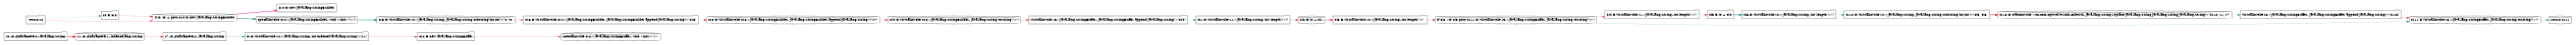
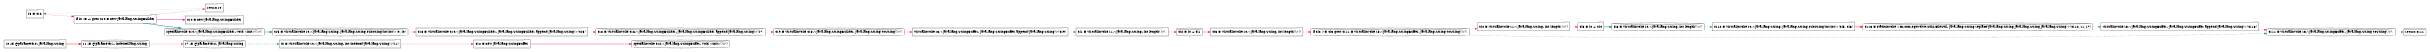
  digraph {
    rankdir=LR
    node [shape=folder]
    edge [color=red style=dashed]
    n1 [label="r1 := @parameter1: indexOf.lang.String" shape=cylinder]
    "r0 := @parameter0: java.lang.String"
-   "r7 := @parameter2: java.lang.String"
+   "r7 := @parameter2: java.lang.String" [shape=cylinder]
    "i0 = virtualinvoke r0.<java.lang.String: int indexOf(java.lang.String)>(r1)"
    "$r2 = new java.lang.StringBuffer"
    "specialinvoke $r2.<java.lang.StringBuffer: void <init>()>()" [shape=cylinder]
    "r3 = $r2"
-   "if i0 != -1 goto $r4 = new java.lang.StringBuilder" [shape=cylinder]
+   "if i0 != -1 goto $r4 = new java.lang.StringBuilder"
    "return r0"
    "$r4 = new java.lang.StringBuilder"
    "specialinvoke $r4.<java.lang.StringBuilder: void <init>()>()" [shape=cylinder]
    "$r5 = virtualinvoke r0.<java.lang.String: java.lang.String substring(int,int)>(0, i0)" [shape=cylinder]
    "$r6 = virtualinvoke $r4.<java.lang.StringBuilder: java.lang.StringBuilder append(java.lang.String)>($r5)"
    "$r8 = virtualinvoke $r6.<java.lang.StringBuilder: java.lang.StringBuilder append(java.lang.String)>(r7)" [shape=cylinder]
    "$r9 = virtualinvoke $r8.<java.lang.StringBuilder: java.lang.String toString()>()" [shape=cylinder]
    "virtualinvoke r3.<java.lang.StringBuffer: java.lang.StringBuffer append(java.lang.String)>($r9)"
    "$i1 = virtualinvoke r1.<java.lang.String: int length()>()"
    "$i2 = i0 + $i1" [shape=cylinder]
    "$i3 = virtualinvoke r0.<java.lang.String: int length()>()"
    "if $i2 >= $i3 goto $r11 = virtualinvoke r3.<java.lang.StringBuffer: java.lang.String toString()>()" [shape=cylinder]
    "$i4 = virtualinvoke r1.<java.lang.String: int length()>()"
    "$r11 = virtualinvoke r3.<java.lang.StringBuffer: java.lang.String toString()>()" [shape=cylinder]
    "$i5 = i0 + $i4"
    "return $r11" [shape=cylinder]
-   "$i6 = virtualinvoke r0.<java.lang.String: int length()>()"
+   "$i6 = virtualinvoke r0.<java.lang.String: int length()>()" [shape=cylinder]
    "$r12 = virtualinvoke r0.<java.lang.String: java.lang.String substring(int,int)>($i5, $i6)"
    "$r13 = staticinvoke <cn.com.ogtwelve.utils.FileUtil: java.lang.String replace(java.lang.String,java.lang.String,java.lang.String)>($r12, r1, r7)" [shape=cylinder]
    "virtualinvoke r3.<java.lang.StringBuffer: java.lang.StringBuffer append(java.lang.String)>($r13)"
-   n1 -> "r7 := @parameter2: java.lang.String"
+   n1 -> "r7 := @parameter2: java.lang.String" [color=deeppink]
    "r0 := @parameter0: java.lang.String" -> n1 [style=bold]
    "r7 := @parameter2: java.lang.String" -> "i0 = virtualinvoke r0.<java.lang.String: int indexOf(java.lang.String)>(r1)" [color=teal]
    "i0 = virtualinvoke r0.<java.lang.String: int indexOf(java.lang.String)>(r1)" -> "$r2 = new java.lang.StringBuffer"
-   "$r2 = new java.lang.StringBuffer" -> "specialinvoke $r2.<java.lang.StringBuffer: void <init>()>()" [color=deeppink]
+   "$r2 = new java.lang.StringBuffer" -> "specialinvoke $r2.<java.lang.StringBuffer: void <init>()>()" [color=deeppink style=bold]
    "r3 = $r2" -> "if i0 != -1 goto $r4 = new java.lang.StringBuilder"
-   "return r0" -> "if i0 != -1 goto $r4 = new java.lang.StringBuilder" [color=deeppink]
+   "if i0 != -1 goto $r4 = new java.lang.StringBuilder" -> "return r0" [color=deeppink]
    "if i0 != -1 goto $r4 = new java.lang.StringBuilder" -> "$r4 = new java.lang.StringBuilder" [color=deeppink style=bold]
    "if i0 != -1 goto $r4 = new java.lang.StringBuilder" -> "specialinvoke $r4.<java.lang.StringBuilder: void <init>()>()" [color=teal style=bold]
    "return r0" -> "r3 = $r2" [color=teal style=dotted]
    "specialinvoke $r4.<java.lang.StringBuilder: void <init>()>()" -> "$r5 = virtualinvoke r0.<java.lang.String: java.lang.String substring(int,int)>(0, i0)" [color=teal style=bold]
    "$r5 = virtualinvoke r0.<java.lang.String: java.lang.String substring(int,int)>(0, i0)" -> "$r6 = virtualinvoke $r4.<java.lang.StringBuilder: java.lang.StringBuilder append(java.lang.String)>($r5)" [color=deeppink]
    "$r6 = virtualinvoke $r4.<java.lang.StringBuilder: java.lang.StringBuilder append(java.lang.String)>($r5)" -> "$r8 = virtualinvoke $r6.<java.lang.StringBuilder: java.lang.StringBuilder append(java.lang.String)>(r7)" [style=dotted]
    "$r8 = virtualinvoke $r6.<java.lang.StringBuilder: java.lang.StringBuilder append(java.lang.String)>(r7)" -> "$r9 = virtualinvoke $r8.<java.lang.StringBuilder: java.lang.String toString()>()" [style=dotted]
    "$r9 = virtualinvoke $r8.<java.lang.StringBuilder: java.lang.String toString()>()" -> "virtualinvoke r3.<java.lang.StringBuffer: java.lang.StringBuffer append(java.lang.String)>($r9)"
    "virtualinvoke r3.<java.lang.StringBuffer: java.lang.StringBuffer append(java.lang.String)>($r9)" -> "$i1 = virtualinvoke r1.<java.lang.String: int length()>()" [color=teal style=dotted]
    "$i1 = virtualinvoke r1.<java.lang.String: int length()>()" -> "$i2 = i0 + $i1"
    "$i2 = i0 + $i1" -> "$i3 = virtualinvoke r0.<java.lang.String: int length()>()" [color=deeppink style=bold]
    "$i3 = virtualinvoke r0.<java.lang.String: int length()>()" -> "if $i2 >= $i3 goto $r11 = virtualinvoke r3.<java.lang.StringBuffer: java.lang.String toString()>()"
    "if $i2 >= $i3 goto $r11 = virtualinvoke r3.<java.lang.StringBuffer: java.lang.String toString()>()" -> "$i4 = virtualinvoke r1.<java.lang.String: int length()>()" [color=deeppink]
    "if $i2 >= $i3 goto $r11 = virtualinvoke r3.<java.lang.StringBuffer: java.lang.String toString()>()" -> "$r11 = virtualinvoke r3.<java.lang.StringBuffer: java.lang.String toString()>()" [color=teal]
    "$i4 = virtualinvoke r1.<java.lang.String: int length()>()" -> "$i5 = i0 + $i4" [style=dotted]
    "$r11 = virtualinvoke r3.<java.lang.StringBuffer: java.lang.String toString()>()" -> "return $r11" [color=teal style=dotted]
    "$i5 = i0 + $i4" -> "$i6 = virtualinvoke r0.<java.lang.String: int length()>()" [color=teal style=bold]
    "$i6 = virtualinvoke r0.<java.lang.String: int length()>()" -> "$r12 = virtualinvoke r0.<java.lang.String: java.lang.String substring(int,int)>($i5, $i6)" [color=teal]
    "$r12 = virtualinvoke r0.<java.lang.String: java.lang.String substring(int,int)>($i5, $i6)" -> "$r13 = staticinvoke <cn.com.ogtwelve.utils.FileUtil: java.lang.String replace(java.lang.String,java.lang.String,java.lang.String)>($r12, r1, r7)" [style=bold]
    "$r13 = staticinvoke <cn.com.ogtwelve.utils.FileUtil: java.lang.String replace(java.lang.String,java.lang.String,java.lang.String)>($r12, r1, r7)" -> "virtualinvoke r3.<java.lang.StringBuffer: java.lang.StringBuffer append(java.lang.String)>($r13)" [color=teal style=dotted]
    "virtualinvoke r3.<java.lang.StringBuffer: java.lang.StringBuffer append(java.lang.String)>($r13)" -> "$r11 = virtualinvoke r3.<java.lang.StringBuffer: java.lang.String toString()>()"
  }
